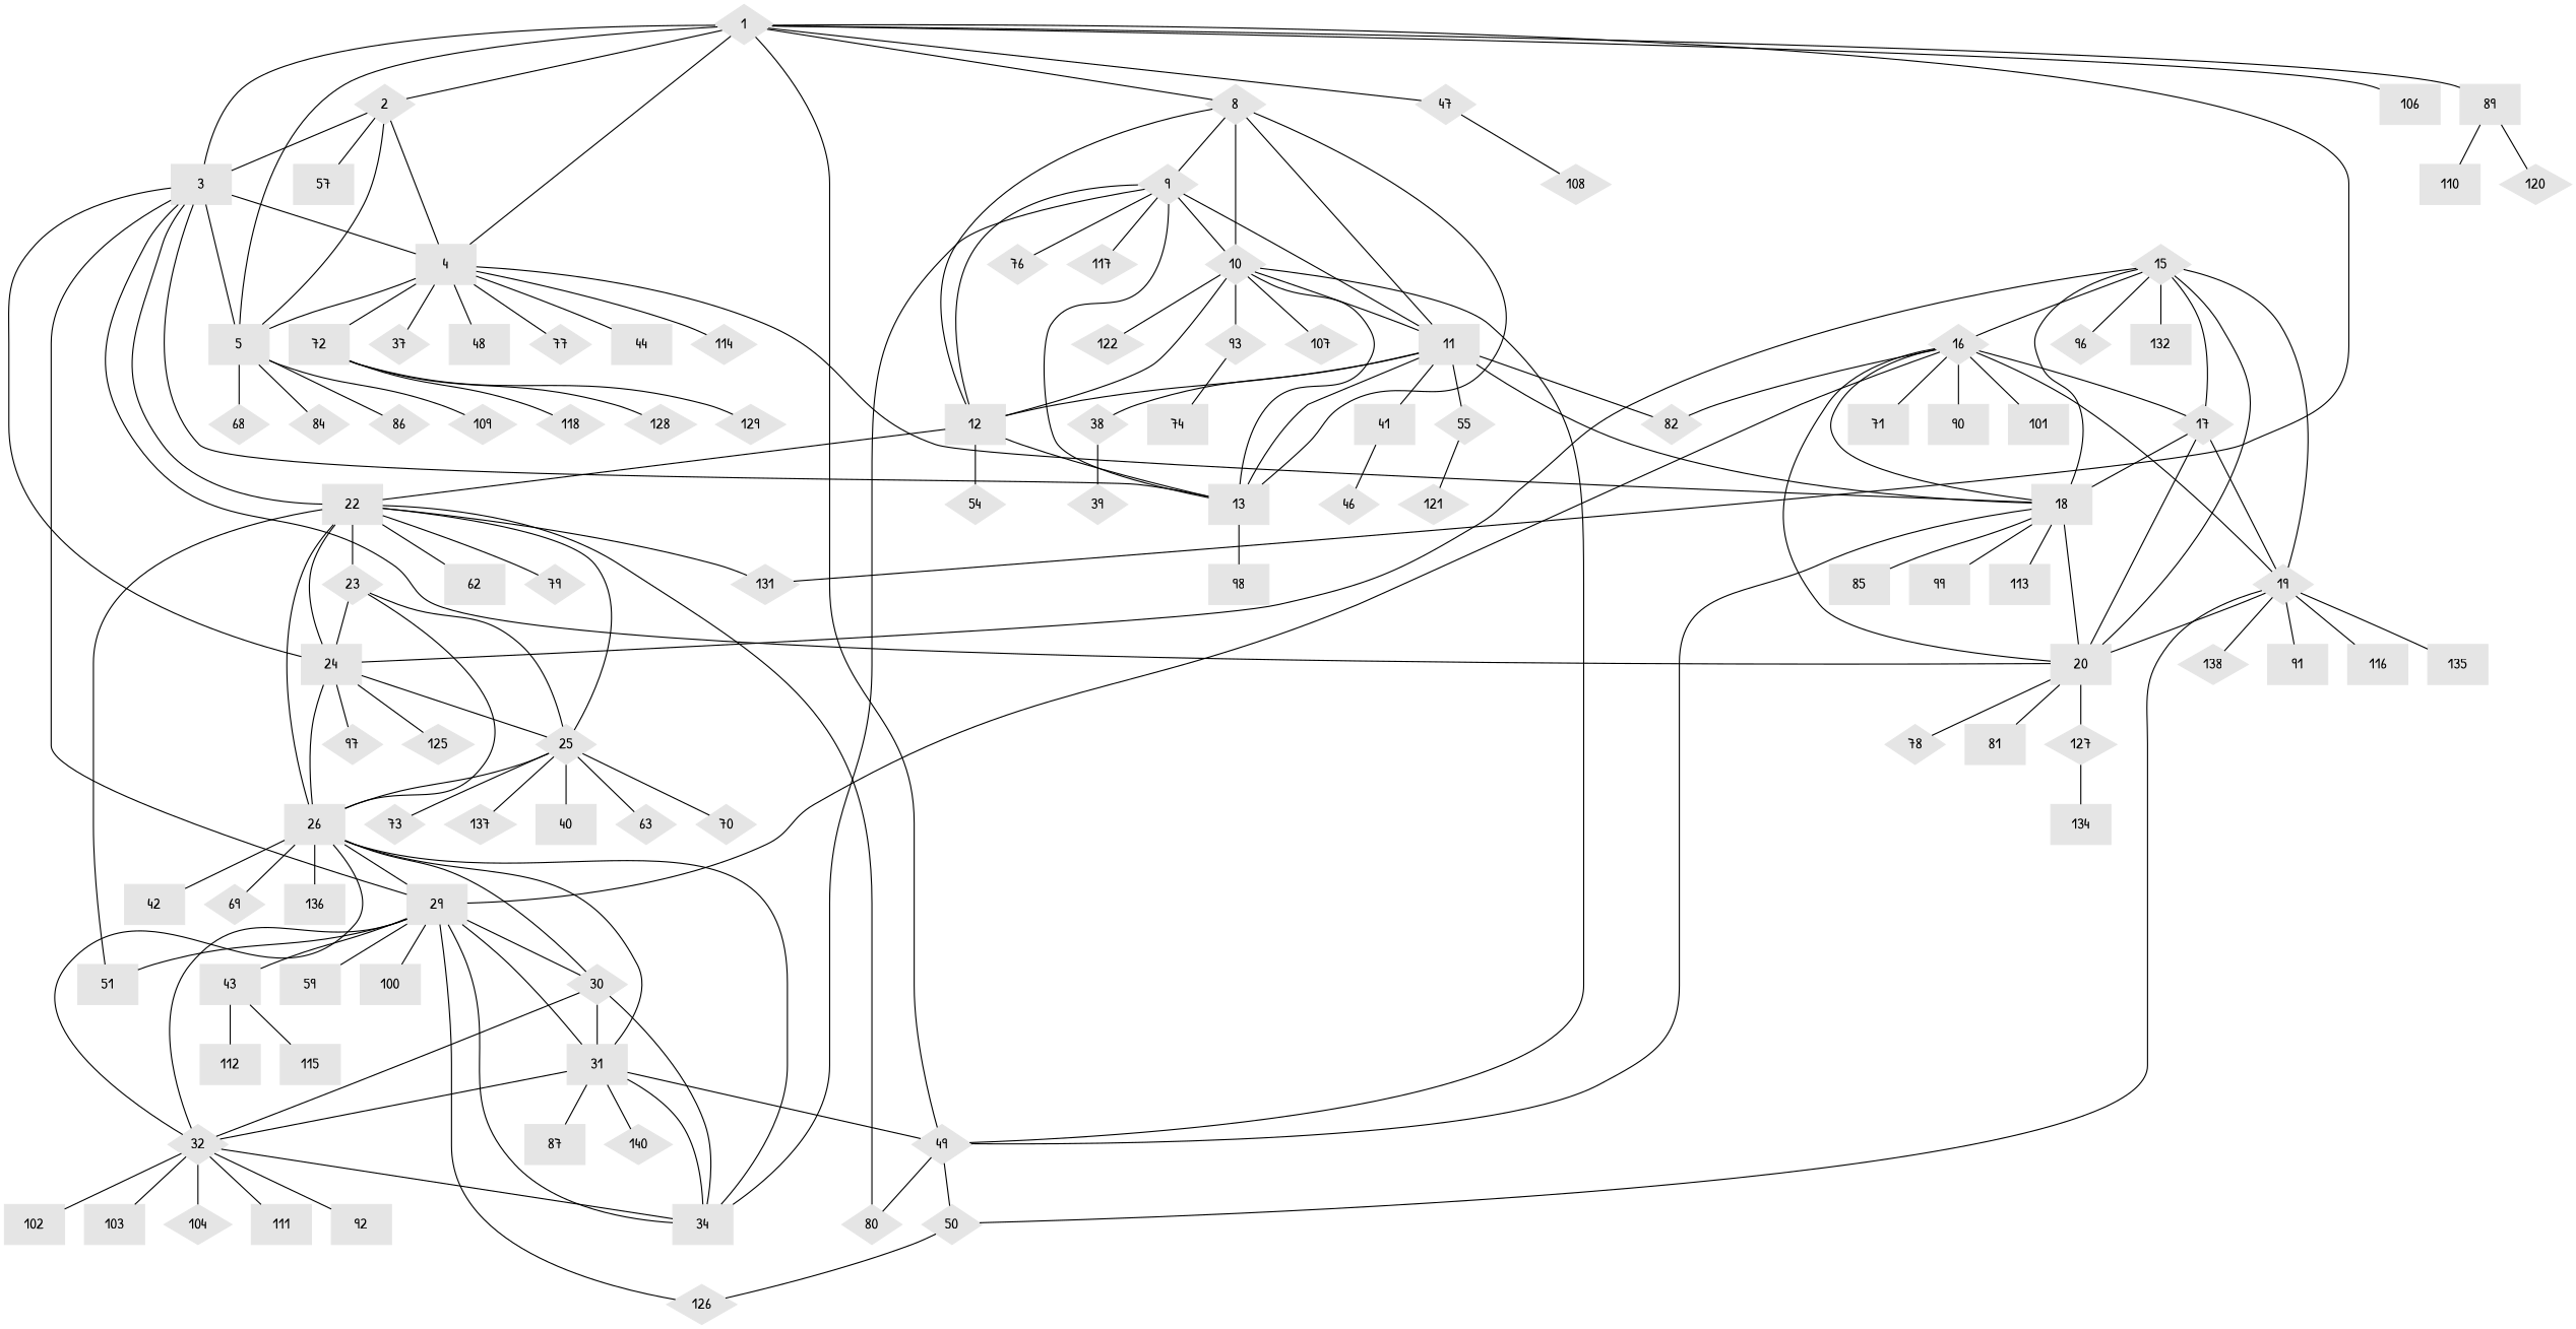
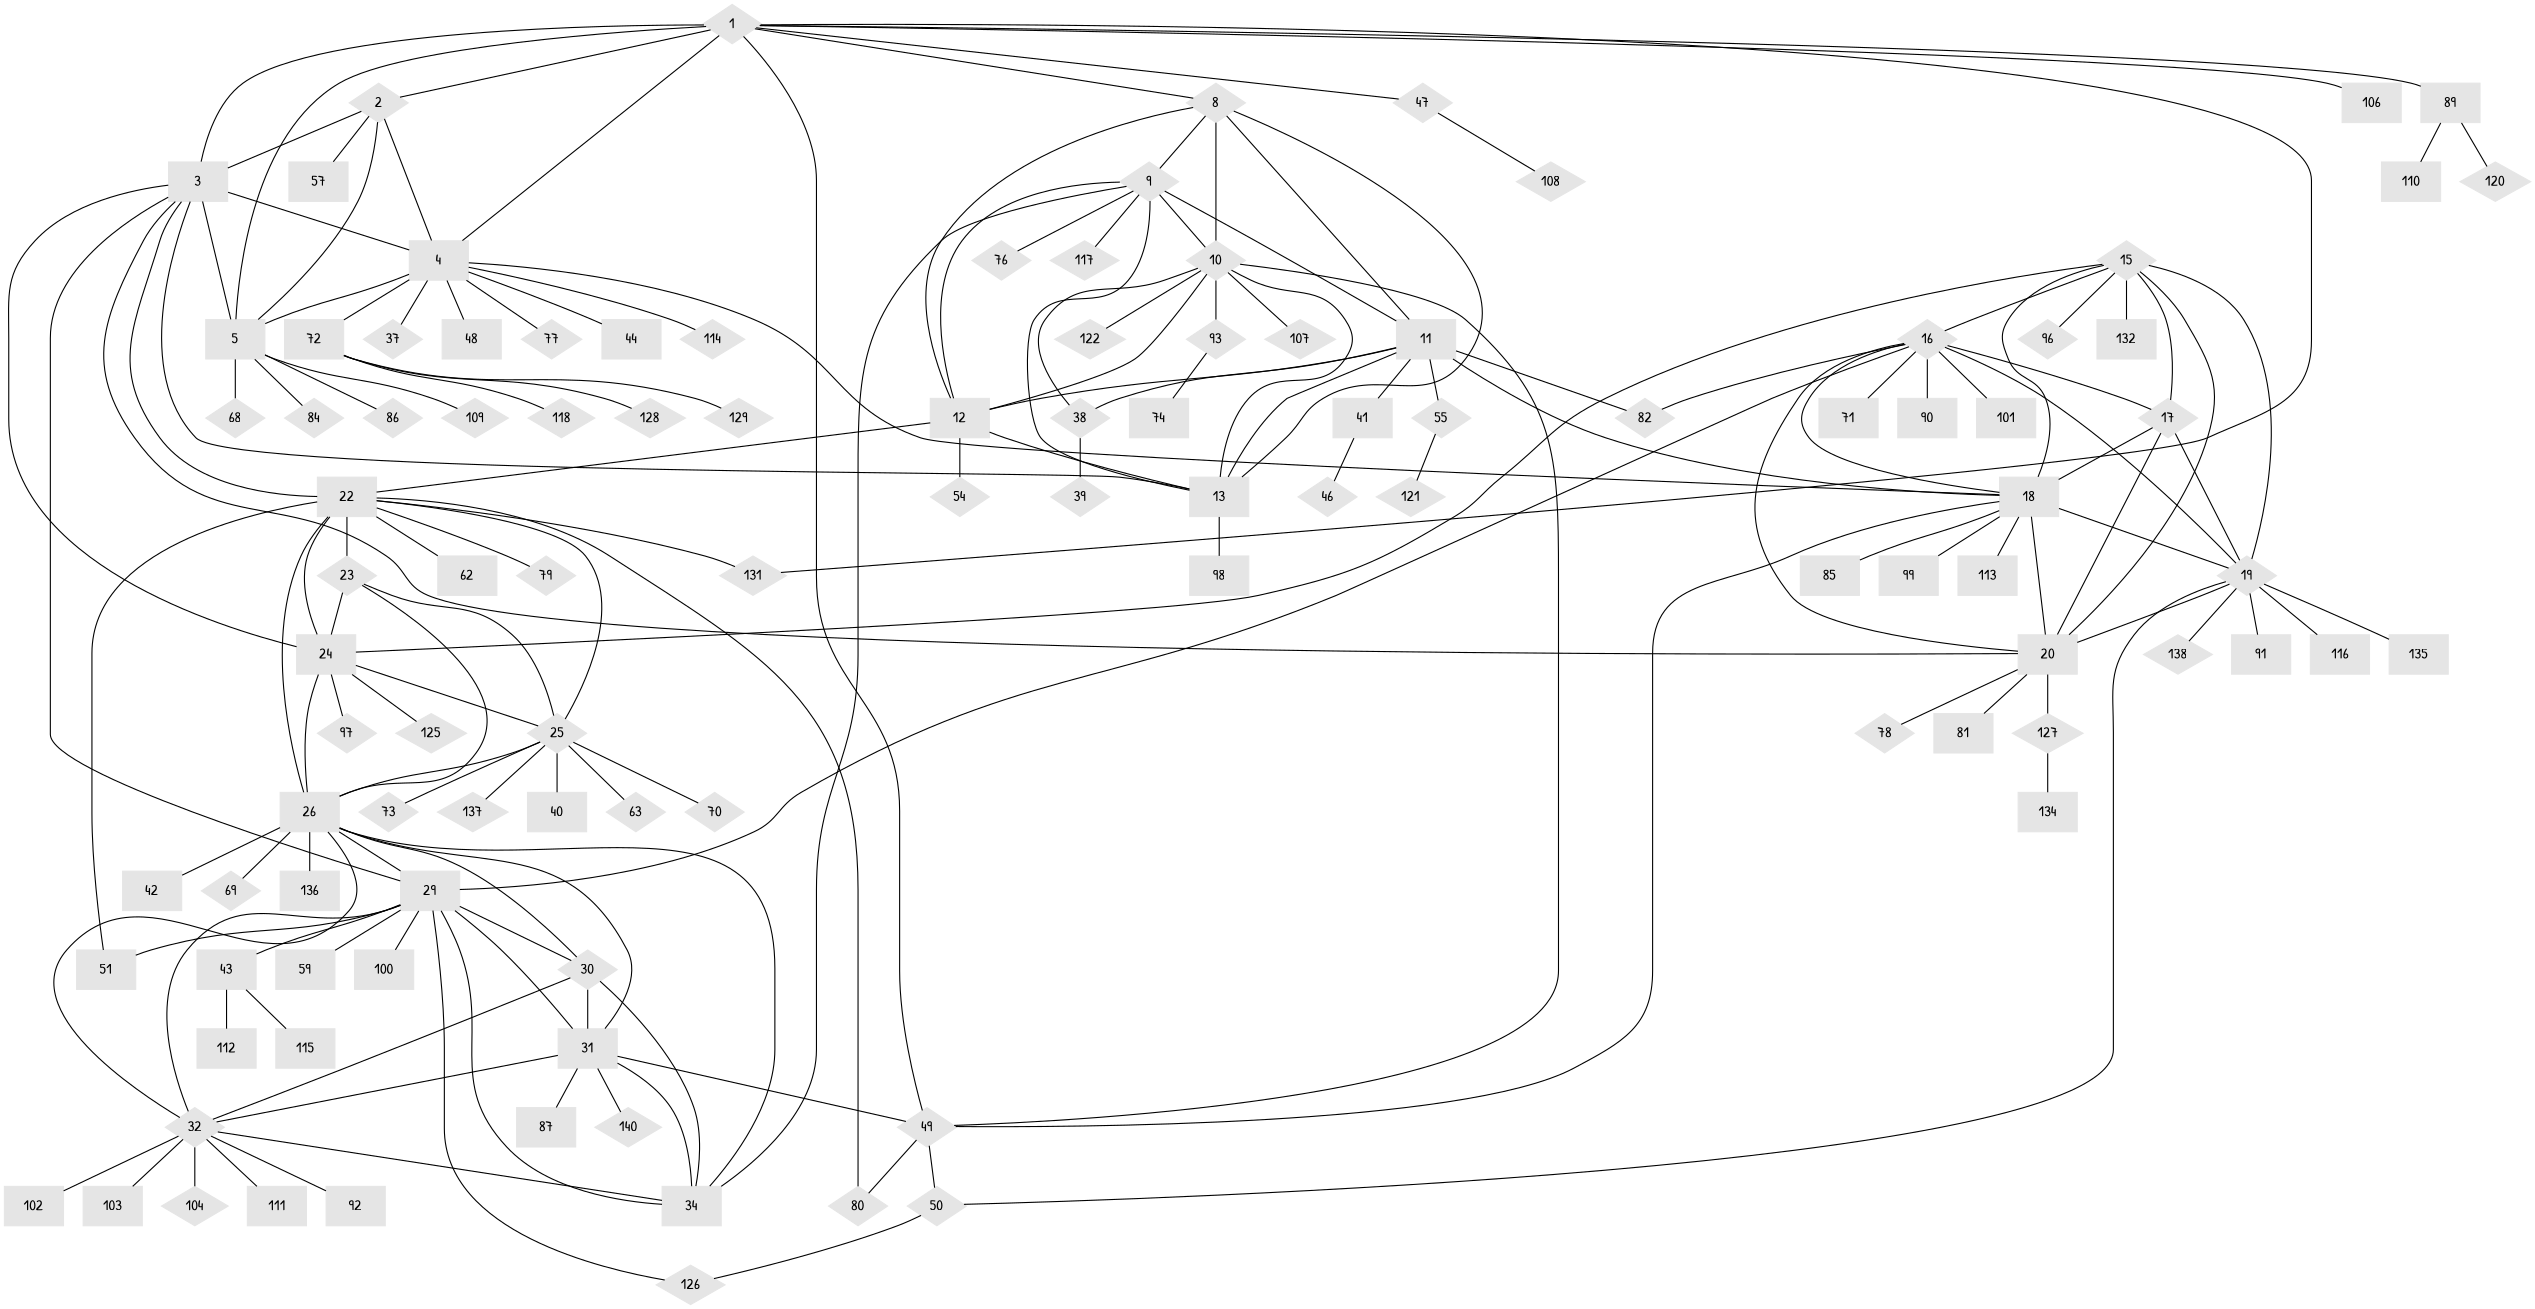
  graph {
    fontname="Patrick Hand"
    node [color=gray90 fontname="Patrick Hand" shape=diamond style=filled]
    edge [fontname="Patrick Hand"]
    1 [super="+60"]
    2
    3 [shape=box super="+52"]
    4 [shape=box super="+7"]
    5 [shape=box super="+6"]
    8 [super="+139"]
    47
    49 [super="+65"]
    89 [shape=box]
    106 [shape=box]
    131
    57 [shape=box]
    13 [shape=box super="+105"]
    20 [shape=box]
    22 [shape=box super="+27"]
    24 [shape=box super="+28"]
    29 [shape=box super="+35"]
    18 [shape=box super="+45"]
    37
    48 [shape=box]
    72 [shape=box]
    77
    n23 [label=44 shape=box super="+119"]
    114
    68
    84
    86
    109
    9 [super="+56"]
    10 [super="+61"]
    11 [shape=box super="+14"]
    12 [shape=box super="+88"]
    108
    50
    80
    110 [shape=box]
    120
    98 [shape=box]
    78
    81 [shape=box]
    127
    23 [super="+133"]
    25 [super="+75"]
    26 [shape=box super="+33"]
    51 [shape=box]
    62 [shape=box super="+67"]
    79
    97
    125
    34 [shape=box super="+64"]
    30 [super="+53"]
    31 [shape=box super="+36"]
    32 [super="+66"]
    43 [shape=box super="+44"]
    59 [shape=box]
    100 [shape=box]
    126
    19 [super="+95"]
    85 [shape=box]
    99 [shape=box]
    113 [shape=box]
    118
    128
    129
    76
    117
    93
    107
    122
    38
    41 [shape=box super="+130"]
    55 [super="+83"]
    82 [super="+124"]
    54
    74 [shape=box]
    39
    46
    121
    15 [super="+21"]
    16 [super="+58"]
    17
    96
    132 [shape=box]
    71 [shape=box]
    90 [shape=box]
    101 [shape=box]
    91 [shape=box]
    116 [shape=box]
    135 [shape=box]
    138
    134 [shape=box]
    40 [shape=box]
    63
    70
    73
    137
    42 [shape=box]
    69
    136 [shape=box]
    87 [shape=box]
    140
    92 [shape=box]
    102 [shape=box]
    103 [shape=box]
    104
    111 [shape=box]
    112 [shape=box]
    115 [shape=box]
    1 -- 2
    1 -- 3
    1 -- 4 [weight=2]
    1 -- 5 [weight=2]
    1 -- 8
    1 -- 47
    1 -- 49
    1 -- 89
    1 -- 106
    1 -- 131
    2 -- 3
    2 -- 4 [weight=2]
    2 -- 5 [weight=2]
    2 -- 57
    3 -- 4 [weight=2]
    3 -- 5 [weight=2]
    3 -- 13
    3 -- 20
    3 -- 22
    3 -- 24
    3 -- 29
    4 -- 5 [weight=4]
    4 -- 18
    4 -- 37
    4 -- 48
    4 -- 72
    4 -- 77
    4 -- n23
    4 -- 114
    5 -- 68
    5 -- 84
    5 -- 86
    5 -- 109
    8 -- 13
    8 -- 9
    8 -- 10
    8 -- 11 [weight=2]
    8 -- 12
    47 -- 108
    49 -- 50
    49 -- 80
    89 -- 110
    89 -- 120
    13 -- 98
    20 -- 78
    20 -- 81
    20 -- 127
    22 -- 131
    22 -- 24 [weight=4]
    22 -- 80
    22 -- 23 [weight=2]
    22 -- 25 [weight=2]
    22 -- 26 [weight=2]
    22 -- 51
    22 -- 62
    22 -- 79
    24 -- 25 [weight=2]
    24 -- 26 [weight=2]
    24 -- 97
    24 -- 125
    29 -- 51
    29 -- 34 [weight=2]
    29 -- 30 [weight=2]
    29 -- 31 [weight=2]
    29 -- 32 [weight=2]
    29 -- 43
    29 -- 59
    29 -- 100
    29 -- 126
    18 -- 49
    18 -- 20
+   18 -- 19
    18 -- 85
    18 -- 99
    18 -- 113
    72 -- 118
    72 -- 128
    72 -- 129
    9 -- 13
    9 -- 10
    9 -- 11 [weight=2]
    9 -- 12
    9 -- 34
    9 -- 76
    9 -- 117
    10 -- 49
    10 -- 13
-   10 -- 11 [weight=2]
+   10 -- 38 [weight=2]
    10 -- 12
    10 -- 93
    10 -- 107
    10 -- 122
    11 -- 13 [weight=2]
    11 -- 18
    11 -- 12 [weight=2]
    11 -- 38
    11 -- 41
    11 -- 55
    11 -- 82
    12 -- 13
    12 -- 22
    12 -- 54
    50 -- 126
    127 -- 134
    23 -- 24 [weight=2]
    23 -- 25
    23 -- 26
    25 -- 26
    25 -- 40
    25 -- 63
    25 -- 70
    25 -- 73
    25 -- 137
    26 -- 29 [weight=2]
    26 -- 34
    26 -- 30
    26 -- 31
    26 -- 32
    26 -- 42
    26 -- 69
    26 -- 136
    30 -- 34
    30 -- 31
    30 -- 32
    31 -- 49
    31 -- 34
    31 -- 32
    31 -- 87
    31 -- 140
    32 -- 34
    32 -- 92
    32 -- 102
    32 -- 103
    32 -- 104
    32 -- 111
    43 -- 112
    43 -- 115
    19 -- 20
    19 -- 50
    19 -- 91
    19 -- 116
    19 -- 135
    19 -- 138
    93 -- 74
    38 -- 39
    41 -- 46
    55 -- 121
    15 -- 20 [weight=2]
    15 -- 24
    15 -- 18 [weight=2]
    15 -- 19 [weight=2]
    15 -- 16 [weight=2]
    15 -- 17 [weight=2]
    15 -- 96
    15 -- 132
    16 -- 20
    16 -- 29
    16 -- 18
    16 -- 19
    16 -- 82
    16 -- 17
    16 -- 71
    16 -- 90
    16 -- 101
    17 -- 20
    17 -- 18
    17 -- 19
  }
